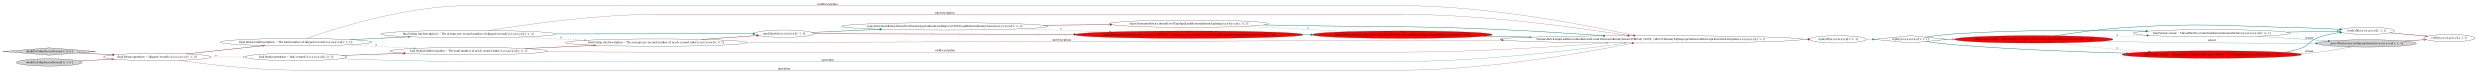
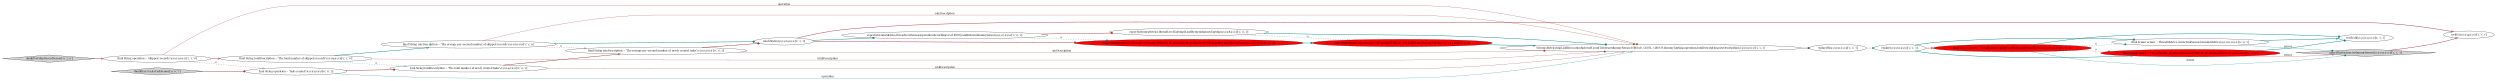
  digraph {
    fontname="Playfair Display"
    rankdir=LR
    node [fillcolor=white fontname="Playfair Display" shape=ellipse style=filled]
    edge [arrowhead=dot color=brown fontname="Playfair Display" style=bold]
    n1 [label="final String totalDescription = \"The total number of newly created tasks\"@@@4@@@['0', '0', '1']"]
    n2 [label="StreamsMetricsImpl.addInvocationRateAndCountToSensor(dummySensor,THREAD_LEVEL_GROUP,dummyTagMap,operation,totalDescription,rateDescription)@@@9@@@['1', '1', '1']"]
    n3 [label="final String rateDescription = \"The average per-second number of newly created tasks\"@@@5@@@['0', '0', '1']"]
    n4 [label="replayAll()@@@10@@@['1', '1', '1']"]
    n5 [label="mockStatic()@@@6@@@['1', '1', '1']"]
    n6 [label="expect(streamsMetrics.threadLevelSensor(operation,RecordingLevel.INFO)).andReturn(dummySensor)@@@7@@@['1', '0', '1']"]
    n7 [fillcolor=red label="expect(streamsMetrics.threadLevelSensor(THREAD_ID,operation,RecordingLevel.INFO)).andReturn(dummySensor)@@@7@@@['0', '1', '0']"]
    n8 [label="expect(streamsMetrics.threadLevelTagMap()).andReturn(dummyTagMap)@@@8@@@['1', '0', '1']"]
    n9 [fillcolor=red label="expect(streamsMetrics.threadLevelTagMap(THREAD_ID)).andReturn(dummyTagMap)@@@8@@@['0', '1', '0']"]
    n10 [label="final String operation = \"skipped-records\"@@@3@@@['1', '1', '0']"]
    n11 [label="final String totalDescription = \"The total number of skipped records\"@@@4@@@['1', '1', '0']"]
    n12 [label="final String operation = \"task-created\"@@@3@@@['0', '0', '1']"]
    n13 [label="final String rateDescription = \"The average per-second number of skipped records\"@@@5@@@['1', '1', '0']"]
-   n14 [label="replay()@@@11@@@['1', '1', '1']" shape=diamond]
+   n14 [label="replay()@@@11@@@['1', '1', '1']"]
    n15 [fillcolor=red label="final Sensor sensor = ThreadMetrics.skipRecordSensor(streamsMetrics)@@@12@@@['1', '0', '0']"]
    n16 [label="final Sensor sensor = ThreadMetrics.createTaskSensor(streamsMetrics)@@@12@@@['0', '0', '1']"]
    n17 [label="verifyAll()@@@13@@@['1', '1', '1']"]
    n18 [fillcolor=red label="final Sensor sensor = ThreadMetrics.skipRecordSensor(THREAD_ID,streamsMetrics)@@@12@@@['0', '1', '0']"]
-   n19 [fillcolor=lightgray label="assertThat(sensor,is(dummySensor))@@@15@@@['1', '1', '1']"]
+   n19 [fillcolor=lightgray label="assertThat(sensor,is(dummySensor))@@@15@@@['1', '1', '1']" shape=diamond]
    n20 [label="verify()@@@14@@@['1', '1', '1']"]
-   n22 [fillcolor=lightgray label="shouldGetSkipRecordSensor['1', '0', '0']" shape=diamond]
-   n23 [fillcolor=lightgray label="shouldGetSkipRecordSensor['0', '1', '0']"]
+   n21 [fillcolor=lightgray label="shouldGetCreateTaskSensor['0', '0', '1']" shape=diamond]
+   n23 [fillcolor=lightgray label="shouldGetSkipRecordSensor['0', '1', '0']" shape=diamond]
    n1 -> n2 [arrowhead=onormal label=totalDescription style=solid]
    n1 -> n3 [arrowhead=onormal]
    n2 -> n4
    n3 -> n2 [label=rateDescription style=solid]
    n3 -> n5
    n4 -> n14 [color=teal style=solid]
    n5 -> n6 [color=teal]
    n5 -> n7
    n6 -> n7 [color=teal label=0 style=dashed]
    n6 -> n8
    n7 -> n9 [color=teal]
    n8 -> n2 [color=teal]
    n8 -> n9 [arrowhead=onormal color=teal label=0 style=dashed]
    n9 -> n2 [arrowhead=onormal color=teal]
    n10 -> n2 [label=operation style=solid]
    n10 -> n11 [arrowhead=onormal]
    n10 -> n12 [arrowhead=onormal label=0 style=dashed]
    n11 -> n1 [arrowhead=onormal color=teal label=0 style=dashed]
    n11 -> n2 [label=totalDescription style=solid]
    n11 -> n13 [arrowhead=onormal color=teal]
    n12 -> n1
    n12 -> n2 [arrowhead=onormal color=teal label=operation style=solid]
    n13 -> n2 [label=rateDescription style=solid]
    n13 -> n3 [arrowhead=onormal label=0 style=dashed]
    n13 -> n5 [color=teal]
    n14 -> n15 [arrowhead=onormal]
    n14 -> n16 [color=teal]
    n14 -> n18 [arrowhead=onormal color=teal]
    n15 -> n16 [color=teal label=0 style=dashed]
    n15 -> n17 [color=teal]
    n15 -> n18 [label=0 style=dashed]
    n15 -> n19 [color=teal label=sensor style=solid]
    n16 -> n17 [arrowhead=onormal color=teal]
    n16 -> n19 [color=teal label=sensor style=solid]
-   n17 -> n20 [arrowhead=onormal]
+   n5 -> n20 [arrowhead=onormal]
    n18 -> n17 [color=teal]
    n18 -> n19 [arrowhead=onormal label=sensor style=solid]
    n19 -> n20 [arrowhead=onormal]
-   n22 -> n10
+   n21 -> n12
    n23 -> n10 [arrowhead=onormal]
  }
